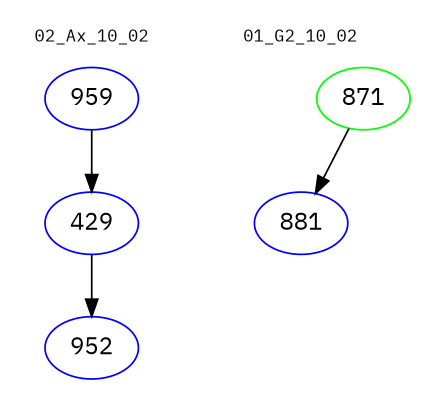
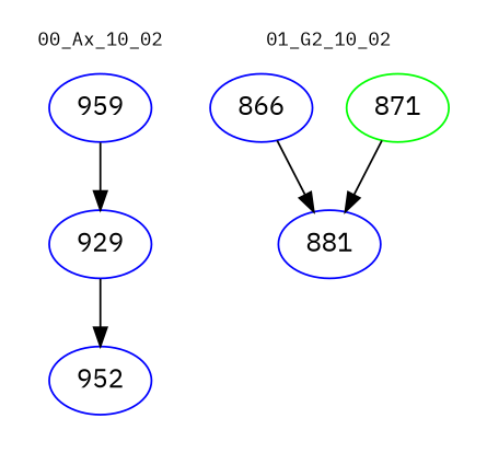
  digraph {
    fontname="IBM Plex Mono"
    node [color=blue fontname="IBM Plex Mono"]
    edge [color=black fontname="IBM Plex Mono"]
    n1 [label=959]
-   n2 [label=429]
+   n2 [label=929]
    n3 [label=952]
    n4 [color=green label=871]
+   n5 [label=866]
    n6 [label=881]
    subgraph cluster_1 {
      color=white
      fontsize=10
-     label="02_Ax_10_02"
+     label="00_Ax_10_02"
      n1
      n2
      n3
    }
    subgraph cluster_2 {
      color=white
      fontsize=10
      label="01_G2_10_02"
      n4
+     n5
      n6
    }
    n1 -> n2
    n2 -> n3
    n4 -> n6
+   n5 -> n6
  }
